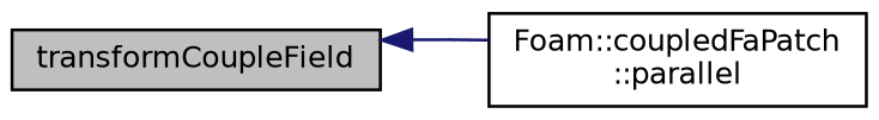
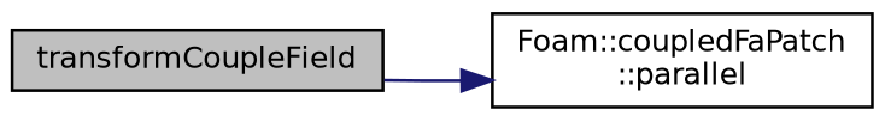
  digraph {
    rankdir=LR
    node [color=black fontname=Helvetica fontsize=10 shape=record]
    n1 [fillcolor=grey75 fontcolor=black height=0.2 label=transformCoupleField style=filled width=0.4]
    n2 [height=0.2 label="Foam::coupledFaPatch\l::parallel" width=0.4]
-   n2 -> n1 [color=midnightblue fontname=Helvetica fontsize=10 labelfontname=Helvetica labelfontsize=10 style=solid]
+   n1 -> n2 [color=midnightblue fontname=Helvetica fontsize=10 labelfontname=Helvetica labelfontsize=10 style=solid]
  }
